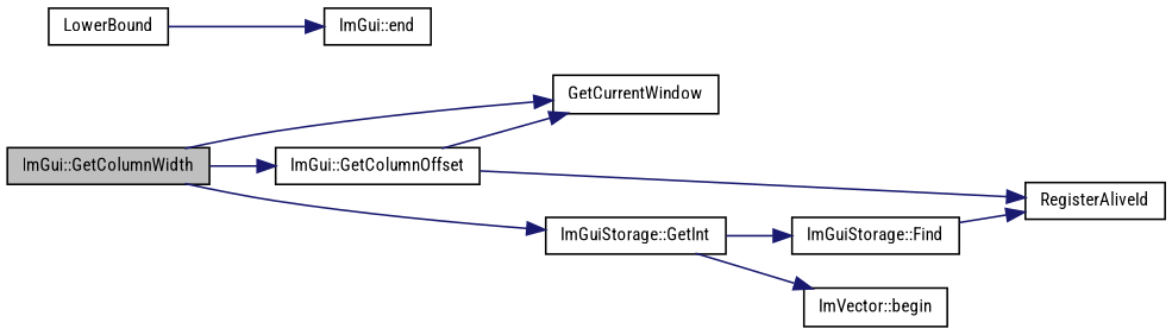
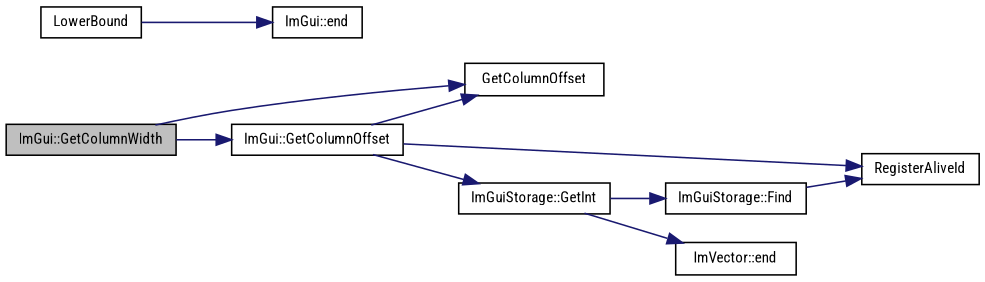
  digraph {
    fontname="Roboto Condensed"
    rankdir=LR
    node [color=black fillcolor=white fontname="Roboto Condensed" fontsize=10 shape=record style=filled]
    edge [color=midnightblue fontname="Roboto Condensed" fontsize=10 labelfontname=Helvetica labelfontsize=10 style=solid]
    n1 [fillcolor=grey75 fontcolor=black height=0.2 label="ImGui::GetColumnWidth" width=0.4]
-   n2 [height=0.2 label=GetCurrentWindow width=0.4]
+   n2 [height=0.2 label=GetColumnOffset width=0.4]
    n3 [height=0.2 label="ImGui::GetColumnOffset" width=0.4]
    n4 [height=0.2 label=RegisterAliveId width=0.4]
    n5 [height=0.2 label="ImGuiStorage::GetInt" width=0.4]
    n6 [height=0.2 label="ImGuiStorage::Find" width=0.4]
-   n7 [height=0.2 label="ImVector::begin" width=0.4]
+   n7 [height=0.2 label="ImVector::end" width=0.4]
    n8 [height=0.2 label=LowerBound width=0.4]
    n9 [height=0.2 label="ImGui::end" width=0.4]
    n1 -> n2
    n1 -> n3
    n3 -> n2
    n3 -> n4
-   n1 -> n5
+   n3 -> n5
    n5 -> n6
    n5 -> n7
    n6 -> n4
    n8 -> n9
  }
